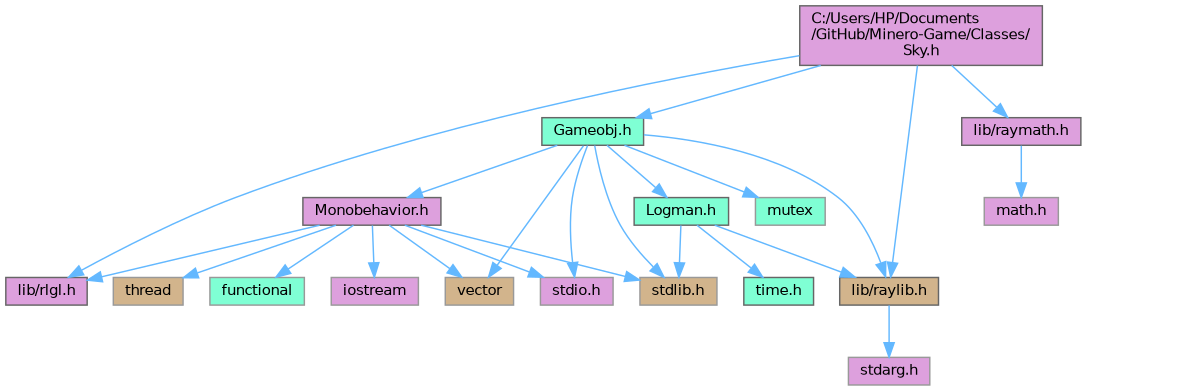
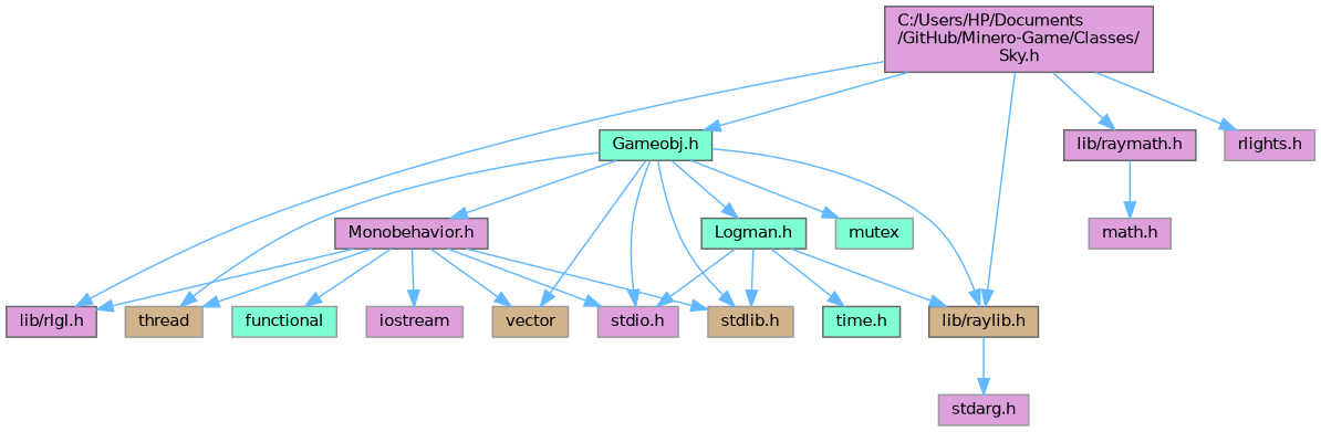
  digraph {
    node [color=grey60 fillcolor=plum fontname=Helvetica fontsize=10 shape=box style=filled]
    edge [color=steelblue1 fontname=Helvetica fontsize=10 labelfontname=Helvetica labelfontsize=10 style=solid]
    n1 [color=gray40 fontcolor=black height=0.2 label="C:/Users/HP/Documents\l/GitHub/Minero-Game/Classes/\lSky.h" width=0.4]
    n2 [color=grey40 fillcolor=tan height=0.2 label="lib/raylib.h" width=0.4]
    n3 [color=grey40 height=0.2 label="lib/rlgl.h" width=0.4]
    n4 [color=grey40 height=0.2 label="lib/raymath.h" width=0.4]
    n5 [color=grey40 fillcolor=aquamarine height=0.2 label="Gameobj.h" width=0.4]
+   n6 [height=0.2 label="rlights.h" width=0.4]
    n7 [height=0.2 label="stdarg.h" width=0.4]
    n8 [height=0.2 label="math.h" width=0.4]
    n9 [color=grey40 height=0.2 label="Monobehavior.h" width=0.4]
    n10 [height=0.2 label="stdio.h" width=0.4]
    n11 [fillcolor=tan height=0.2 label="stdlib.h" width=0.4]
    n12 [fillcolor=tan height=0.2 label=thread width=0.4]
    n13 [fillcolor=tan height=0.2 label=vector width=0.4]
    n14 [color=grey40 fillcolor=aquamarine height=0.2 label="Logman.h" width=0.4]
    n15 [fillcolor=aquamarine height=0.2 label=mutex width=0.4]
    n16 [height=0.2 label=iostream width=0.4]
    n17 [fillcolor=aquamarine height=0.2 label=functional width=0.4]
    n18 [color=grey40 fillcolor=aquamarine height=0.2 label="time.h" width=0.4]
    n1 -> n2
    n1 -> n3
    n1 -> n4
    n1 -> n5
+   n1 -> n6
    n2 -> n7
    n4 -> n8
    n5 -> n2
    n5 -> n9
    n5 -> n10
    n5 -> n11
+   n5 -> n12
    n5 -> n13
    n5 -> n14
    n5 -> n15
    n9 -> n3
    n9 -> n10
    n9 -> n11
    n9 -> n12
    n9 -> n13
    n9 -> n16
    n9 -> n17
    n14 -> n2
+   n14 -> n10
    n14 -> n11
    n14 -> n18
  }
